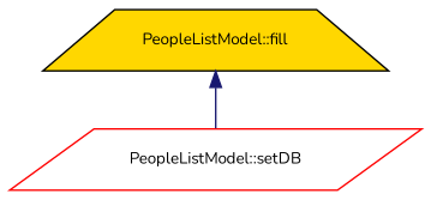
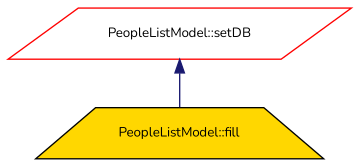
  digraph {
    rankdir=TB
    fontname=Nunito
    node [fontname=Nunito fontsize=10 style=filled]
    n1 [color=black fillcolor=gold fontcolor=black height=0.2 label="PeopleListModel::fill" shape=trapezium width=0.4]
    n2 [color=red fillcolor=white height=0.2 label="PeopleListModel::setDB" shape=parallelogram width=0.4]
-   n1 -> n2 [color=midnightblue dir=back fontname=Nunito fontsize=10 labelfontname=Helvetica labelfontsize=10 style=solid]
+   n2 -> n1 [color=midnightblue dir=back fontname=Nunito fontsize=10 labelfontname=Helvetica labelfontsize=10 style=solid]
  }
